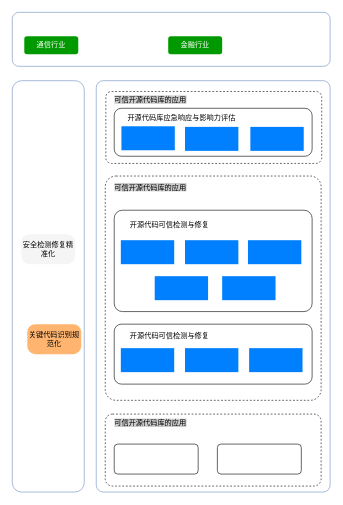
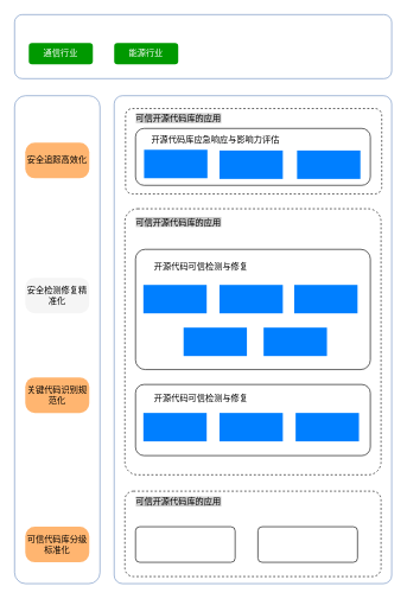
  <mxCell id="0" />
  <mxCell id="1" parent="0" />
  <mxCell id="2" value="" style="rounded=1;whiteSpace=wrap;html=1;arcSize=12;fillColor=none;strokeColor=#6c8ebf;" vertex="1" parent="1"><mxGeometry x="20" y="20" width="530" height="90" as="geometry" /></mxCell>
- <mxCell id="3" value="金融行业" style="rounded=1;whiteSpace=wrap;html=1;fillColor=#009900;strokeColor=none;fontColor=#FFFFFF;" vertex="1" parent="1"><mxGeometry x="280" y="60" width="90" height="30" as="geometry" /></mxCell>
+ <mxCell id="4" value="能源行业" style="rounded=1;whiteSpace=wrap;html=1;strokeColor=none;fillColor=#009900;fontColor=#FFFFFF;" vertex="1" parent="1"><mxGeometry x="160" y="60" width="90" height="30" as="geometry" /></mxCell>
  <mxCell id="5" value="通信行业" style="rounded=1;whiteSpace=wrap;html=1;fillColor=#009900;strokeColor=none;fontColor=#FFFFFF;" vertex="1" parent="1"><mxGeometry x="40" y="60" width="90" height="30" as="geometry" /></mxCell>
  <mxCell id="6" value="" style="rounded=1;whiteSpace=wrap;html=1;arcSize=3;fillColor=none;strokeColor=#6c8ebf;" vertex="1" parent="1"><mxGeometry x="160" y="134" width="390" height="686" as="geometry" /></mxCell>
  <mxCell id="7" value="" style="rounded=1;whiteSpace=wrap;html=1;arcSize=13;fillColor=none;strokeColor=#6c8ebf;" vertex="1" parent="1"><mxGeometry x="20" y="134" width="120" height="686" as="geometry" /></mxCell>
- <mxCell id="10" value="关键代码识别规范化" style="rounded=1;whiteSpace=wrap;html=1;arcSize=27;strokeColor=none;fillColor=#FFB570;" vertex="1" parent="1"><mxGeometry x="45" y="540" width="90" height="50" as="geometry" /></mxCell>
+ <mxCell id="8" value="安全追踪高效化" style="rounded=1;whiteSpace=wrap;html=1;arcSize=27;strokeColor=none;fillColor=#FFB570;" vertex="1" parent="1"><mxGeometry x="35" y="200" width="90" height="50" as="geometry" /></mxCell>
+ <mxCell id="9" value="可信代码库分级标准化" style="rounded=1;whiteSpace=wrap;html=1;arcSize=27;strokeColor=none;fillColor=#FFB570;" vertex="1" parent="1"><mxGeometry x="35" y="740" width="90" height="50" as="geometry" /></mxCell>
+ <mxCell id="10" value="关键代码识别规范化" style="rounded=1;whiteSpace=wrap;html=1;arcSize=27;strokeColor=none;fillColor=#FFB570;" vertex="1" parent="1"><mxGeometry x="35" y="530" width="90" height="50" as="geometry" /></mxCell>
  <mxCell id="11" value="安全检测修复精准化" style="rounded=1;whiteSpace=wrap;html=1;arcSize=27;strokeColor=none;fillColor=#f5f5f5;" vertex="1" parent="1"><mxGeometry x="35" y="390" width="90" height="50" as="geometry" /></mxCell>
  <mxCell id="12" value="" style="rounded=1;whiteSpace=wrap;html=1;dashed=1;arcSize=8;" vertex="1" parent="1"><mxGeometry x="176" y="152" width="360" height="120" as="geometry" /></mxCell>
  <mxCell id="13" value="" style="rounded=1;whiteSpace=wrap;html=1;dashed=1;arcSize=5;" vertex="1" parent="1"><mxGeometry x="175" y="293" width="360" height="374" as="geometry" /></mxCell>
  <mxCell id="14" value="" style="rounded=1;whiteSpace=wrap;html=1;dashed=1;arcSize=10;" vertex="1" parent="1"><mxGeometry x="175" y="690" width="360" height="120" as="geometry" /></mxCell>
  <mxCell id="15" value="" style="rounded=1;whiteSpace=wrap;html=1;arcSize=8;" vertex="1" parent="1"><mxGeometry x="190" y="350" width="330" height="169" as="geometry" /></mxCell>
  <mxCell id="16" value="" style="rounded=1;whiteSpace=wrap;html=1;arcSize=12;" vertex="1" parent="1"><mxGeometry x="190" y="540" width="330" height="100" as="geometry" /></mxCell>
  <mxCell id="17" value="&lt;span style=&quot;background-color: rgb(204, 204, 204);&quot;&gt;可信开源代码库的应用&lt;/span&gt;&lt;span style=&quot;caret-color: rgba(0, 0, 0, 0); color: rgba(0, 0, 0, 0); font-family: monospace; font-size: 0px; text-align: start;&quot;&gt;%3CmxGraphModel%3E%3Croot%3E%3CmxCell%20id%3D%220%22%2F%3E%3CmxCell%20id%3D%221%22%20parent%3D%220%22%2F%3E%3CmxCell%20id%3D%222%22%20value%3D%22%22%20style%3D%22rounded%3D1%3BwhiteSpace%3Dwrap%3Bhtml%3D1%3Bdashed%3D1%3B%22%20vertex%3D%221%22%20parent%3D%221%22%3E%3CmxGeometry%20x%3D%22396%22%20y%3D%22192%22%20width%3D%22360%22%20height%3D%22120%22%20as%3D%22geometry%22%2F%3E%3C%2FmxCell%3E%3C%2Froot%3E%3C%2FmxGraphModel%3E&lt;/span&gt;" style="text;html=1;align=center;verticalAlign=middle;resizable=0;points=[];autosize=1;strokeColor=none;fillColor=none;" vertex="1" parent="1"><mxGeometry x="180" y="151" width="140" height="30" as="geometry" /></mxCell>
  <mxCell id="18" value="&lt;span style=&quot;background-color: rgb(204, 204, 204);&quot;&gt;可信开源代码库的应用&lt;/span&gt;&lt;span style=&quot;caret-color: rgba(0, 0, 0, 0); color: rgba(0, 0, 0, 0); font-family: monospace; font-size: 0px; text-align: start;&quot;&gt;%3CmxGraphModel%3E%3Croot%3E%3CmxCell%20id%3D%220%22%2F%3E%3CmxCell%20id%3D%221%22%20parent%3D%220%22%2F%3E%3CmxCell%20id%3D%222%22%20value%3D%22%22%20style%3D%22rounded%3D1%3BwhiteSpace%3Dwrap%3Bhtml%3D1%3Bdashed%3D1%3B%22%20vertex%3D%221%22%20parent%3D%221%22%3E%3CmxGeometry%20x%3D%22396%22%20y%3D%22192%22%20width%3D%22360%22%20height%3D%22120%22%20as%3D%22geometry%22%2F%3E%3C%2FmxCell%3E%3C%2Froot%3E%3C%2FmxGraphModel%3E&lt;/span&gt;" style="text;html=1;align=center;verticalAlign=middle;resizable=0;points=[];autosize=1;strokeColor=none;fillColor=none;" vertex="1" parent="1"><mxGeometry x="180" y="297" width="140" height="30" as="geometry" /></mxCell>
  <mxCell id="19" value="&lt;span style=&quot;background-color: rgb(204, 204, 204);&quot;&gt;可信开源代码库的应用&lt;/span&gt;&lt;span style=&quot;caret-color: rgba(0, 0, 0, 0); color: rgba(0, 0, 0, 0); font-family: monospace; font-size: 0px; text-align: start;&quot;&gt;%3CmxGraphModel%3E%3Croot%3E%3CmxCell%20id%3D%220%22%2F%3E%3CmxCell%20id%3D%221%22%20parent%3D%220%22%2F%3E%3CmxCell%20id%3D%222%22%20value%3D%22%22%20style%3D%22rounded%3D1%3BwhiteSpace%3Dwrap%3Bhtml%3D1%3Bdashed%3D1%3B%22%20vertex%3D%221%22%20parent%3D%221%22%3E%3CmxGeometry%20x%3D%22396%22%20y%3D%22192%22%20width%3D%22360%22%20height%3D%22120%22%20as%3D%22geometry%22%2F%3E%3C%2FmxCell%3E%3C%2Froot%3E%3C%2FmxGraphModel%3E&lt;/span&gt;" style="text;html=1;align=center;verticalAlign=middle;resizable=0;points=[];autosize=1;strokeColor=none;fillColor=none;" vertex="1" parent="1"><mxGeometry x="180" y="690" width="140" height="30" as="geometry" /></mxCell>
  <mxCell id="20" value="开源代码可信检测与修复" style="text;html=1;align=center;verticalAlign=middle;resizable=0;points=[];autosize=1;strokeColor=none;fillColor=none;" vertex="1" parent="1"><mxGeometry x="202" y="359" width="160" height="30" as="geometry" /></mxCell>
  <mxCell id="21" value="开源代码可信检测与修复" style="text;html=1;align=center;verticalAlign=middle;resizable=0;points=[];autosize=1;strokeColor=none;fillColor=none;" vertex="1" parent="1"><mxGeometry x="202" y="545" width="160" height="30" as="geometry" /></mxCell>
  <mxCell id="22" value="" style="rounded=1;whiteSpace=wrap;html=1;" vertex="1" parent="1"><mxGeometry x="190" y="180" width="330" height="80" as="geometry" /></mxCell>
  <mxCell id="23" value="开源代码库应急响应与影响力评估" style="text;html=1;align=center;verticalAlign=middle;resizable=0;points=[];autosize=1;strokeColor=none;fillColor=none;" vertex="1" parent="1"><mxGeometry x="202" y="181" width="200" height="30" as="geometry" /></mxCell>
  <mxCell id="24" value="" style="rounded=1;whiteSpace=wrap;html=1;arcSize=12;" vertex="1" parent="1"><mxGeometry x="190" y="740" width="140" height="50" as="geometry" /></mxCell>
  <mxCell id="25" value="" style="rounded=1;whiteSpace=wrap;html=1;arcSize=12;" vertex="1" parent="1"><mxGeometry x="362" y="740" width="140" height="50" as="geometry" /></mxCell>
  <mxCell id="26" value="&lt;span style=&quot;caret-color: rgba(0, 0, 0, 0); color: rgba(0, 0, 0, 0); font-family: monospace; font-size: 0px; text-align: start; white-space: nowrap;&quot;&gt;12312312321&lt;/span&gt;" style="rounded=0;whiteSpace=wrap;html=1;fillColor=#007FFF;fontColor=#FFFFFF;strokeColor=none;" vertex="1" parent="1"><mxGeometry x="201" y="400" width="89" height="40" as="geometry" /></mxCell>
  <mxCell id="27" value="&lt;span style=&quot;caret-color: rgba(0, 0, 0, 0); color: rgba(0, 0, 0, 0); font-family: monospace; font-size: 0px; text-align: start; white-space: nowrap;&quot;&gt;%3CmxGraphModel%3E%3Croot%3E%3CmxCell%20id%3D%220%22%2F%3E%3CmxCell%20id%3D%221%22%20parent%3D%220%22%2F%3E%3CmxCell%20id%3D%222%22%20value%3D%22%22%20style%3D%22rounded%3D1%3BwhiteSpace%3Dwrap%3Bhtml%3D1%3BarcSize%3D12%3B%22%20vertex%3D%221%22%20parent%3D%221%22%3E%3CmxGeometry%20x%3D%22410%22%20y%3D%22780%22%20width%3D%22140%22%20height%3D%2250%22%20as%3D%22geometry%22%2F%3E%3C%2FmxCell%3E%3C%2Froot%3E%3C%2FmxGraphModel%3E&lt;/span&gt;" style="rounded=0;whiteSpace=wrap;html=1;fillColor=#007FFF;fontColor=#FFFFFF;strokeColor=none;" vertex="1" parent="1"><mxGeometry x="308" y="400" width="89" height="40" as="geometry" /></mxCell>
  <mxCell id="28" value="&lt;span style=&quot;caret-color: rgba(0, 0, 0, 0); color: rgba(0, 0, 0, 0); font-family: monospace; font-size: 0px; text-align: start; white-space: nowrap;&quot;&gt;%3CmxGraphModel%3E%3Croot%3E%3CmxCell%20id%3D%220%22%2F%3E%3CmxCell%20id%3D%221%22%20parent%3D%220%22%2F%3E%3CmxCell%20id%3D%222%22%20value%3D%22%22%20style%3D%22rounded%3D1%3BwhiteSpace%3Dwrap%3Bhtml%3D1%3BarcSize%3D12%3B%22%20vertex%3D%221%22%20parent%3D%221%22%3E%3CmxGeometry%20x%3D%22410%22%20y%3D%22780%22%20width%3D%22140%22%20height%3D%2250%22%20as%3D%22geometry%22%2F%3E%3C%2FmxCell%3E%3C%2Froot%3E%3C%2FmxGraphModel%3E&lt;/span&gt;" style="rounded=0;whiteSpace=wrap;html=1;fillColor=#007FFF;fontColor=#FFFFFF;strokeColor=none;" vertex="1" parent="1"><mxGeometry x="413" y="400" width="89" height="40" as="geometry" /></mxCell>
  <mxCell id="29" value="&lt;span style=&quot;caret-color: rgba(0, 0, 0, 0); color: rgba(0, 0, 0, 0); font-family: monospace; font-size: 0px; text-align: start; white-space: nowrap;&quot;&gt;%3CmxGraphModel%3E%3Croot%3E%3CmxCell%20id%3D%220%22%2F%3E%3CmxCell%20id%3D%221%22%20parent%3D%220%22%2F%3E%3CmxCell%20id%3D%222%22%20value%3D%22%22%20style%3D%22rounded%3D1%3BwhiteSpace%3Dwrap%3Bhtml%3D1%3BarcSize%3D12%3B%22%20vertex%3D%221%22%20parent%3D%221%22%3E%3CmxGeometry%20x%3D%22410%22%20y%3D%22780%22%20width%3D%22140%22%20height%3D%2250%22%20as%3D%22geometry%22%2F%3E%3C%2FmxCell%3E%3C%2Froot%3E%3C%2FmxGraphModel%3E&lt;/span&gt;" style="rounded=0;whiteSpace=wrap;html=1;fillColor=#007FFF;fontColor=#FFFFFF;strokeColor=none;" vertex="1" parent="1"><mxGeometry x="257.5" y="460" width="89" height="40" as="geometry" /></mxCell>
  <mxCell id="30" value="&lt;span style=&quot;caret-color: rgba(0, 0, 0, 0); color: rgba(0, 0, 0, 0); font-family: monospace; font-size: 0px; text-align: start; white-space: nowrap;&quot;&gt;%3CmxGraphModel%3E%3Croot%3E%3CmxCell%20id%3D%220%22%2F%3E%3CmxCell%20id%3D%221%22%20parent%3D%220%22%2F%3E%3CmxCell%20id%3D%222%22%20value%3D%22%22%20style%3D%22rounded%3D1%3BwhiteSpace%3Dwrap%3Bhtml%3D1%3BarcSize%3D12%3B%22%20vertex%3D%221%22%20parent%3D%221%22%3E%3CmxGeometry%20x%3D%22410%22%20y%3D%22780%22%20width%3D%22140%22%20height%3D%2250%22%20as%3D%22geometry%22%2F%3E%3C%2FmxCell%3E%3C%2Froot%3E%3C%2FmxGraphModel%3E&lt;/span&gt;" style="rounded=0;whiteSpace=wrap;html=1;fillColor=#007FFF;fontColor=#FFFFFF;strokeColor=none;" vertex="1" parent="1"><mxGeometry x="370" y="460" width="89" height="40" as="geometry" /></mxCell>
  <mxCell id="31" value="&lt;div style=&quot;text-align: start;&quot;&gt;&lt;font face=&quot;monospace&quot;&gt;&lt;span style=&quot;caret-color: rgba(0, 0, 0, 0); color: rgba(0, 0, 0, 0); font-size: 0px;&quot;&gt;123&lt;/span&gt;&lt;/font&gt;&lt;/div&gt;" style="rounded=0;whiteSpace=wrap;html=1;fillColor=#007FFF;fontColor=#FFFFFF;strokeColor=none;" vertex="1" parent="1"><mxGeometry x="202" y="210" width="89" height="40" as="geometry" /></mxCell>
  <mxCell id="32" value="&lt;span style=&quot;caret-color: rgba(0, 0, 0, 0); color: rgba(0, 0, 0, 0); font-family: monospace; font-size: 0px; text-align: start; white-space: nowrap;&quot;&gt;%3CmxGraphModel%3E%3Croot%3E%3CmxCell%20id%3D%220%22%2F%3E%3CmxCell%20id%3D%221%22%20parent%3D%220%22%2F%3E%3CmxCell%20id%3D%222%22%20value%3D%22%22%20style%3D%22rounded%3D1%3BwhiteSpace%3Dwrap%3Bhtml%3D1%3BarcSize%3D12%3B%22%20vertex%3D%221%22%20parent%3D%221%22%3E%3CmxGeometry%20x%3D%22410%22%20y%3D%22780%22%20width%3D%22140%22%20height%3D%2250%22%20as%3D%22geometry%22%2F%3E%3C%2FmxCell%3E%3C%2Froot%3E%3C%2FmxGraphModel%3E&lt;/span&gt;" style="rounded=0;whiteSpace=wrap;html=1;fillColor=#007FFF;fontColor=#FFFFFF;strokeColor=none;" vertex="1" parent="1"><mxGeometry x="308" y="211" width="89" height="40" as="geometry" /></mxCell>
  <mxCell id="33" value="&lt;span style=&quot;caret-color: rgba(0, 0, 0, 0); color: rgba(0, 0, 0, 0); font-family: monospace; font-size: 0px; text-align: start; white-space: nowrap;&quot;&gt;%3CmxGraphModel%3E%3Croot%3E%3CmxCell%20id%3D%220%22%2F%3E%3CmxCell%20id%3D%221%22%20parent%3D%220%22%2F%3E%3CmxCell%20id%3D%222%22%20value%3D%22%22%20style%3D%22rounded%3D1%3BwhiteSpace%3Dwrap%3Bhtml%3D1%3BarcSize%3D12%3B%22%20vertex%3D%221%22%20parent%3D%221%22%3E%3CmxGeometry%20x%3D%22410%22%20y%3D%22780%22%20width%3D%22140%22%20height%3D%2250%22%20as%3D%22geometry%22%2F%3E%3C%2FmxCell%3E%3C%2Froot%3E%3C%2FmxGraphModel%3E&lt;/span&gt;" style="rounded=0;whiteSpace=wrap;html=1;fillColor=#007FFF;fontColor=#FFFFFF;strokeColor=none;" vertex="1" parent="1"><mxGeometry x="417" y="211" width="89" height="40" as="geometry" /></mxCell>
  <mxCell id="34" value="&lt;span style=&quot;caret-color: rgba(0, 0, 0, 0); color: rgba(0, 0, 0, 0); font-family: monospace; font-size: 0px; text-align: start; white-space: nowrap;&quot;&gt;%3CmxGraphModel%3E%3Croot%3E%3CmxCell%20id%3D%220%22%2F%3E%3CmxCell%20id%3D%221%22%20parent%3D%220%22%2F%3E%3CmxCell%20id%3D%222%22%20value%3D%22%22%20style%3D%22rounded%3D1%3BwhiteSpace%3Dwrap%3Bhtml%3D1%3BarcSize%3D12%3B%22%20vertex%3D%221%22%20parent%3D%221%22%3E%3CmxGeometry%20x%3D%22410%22%20y%3D%22780%22%20width%3D%22140%22%20height%3D%2250%22%20as%3D%22geometry%22%2F%3E%3C%2FmxCell%3E%3C%2Froot%3E%3C%2FmxGraphModel%3E&lt;/span&gt;" style="rounded=0;whiteSpace=wrap;html=1;fillColor=#007FFF;fontColor=#FFFFFF;strokeColor=none;" vertex="1" parent="1"><mxGeometry x="201" y="580" width="89" height="40" as="geometry" /></mxCell>
  <mxCell id="35" value="&lt;span style=&quot;caret-color: rgba(0, 0, 0, 0); color: rgba(0, 0, 0, 0); font-family: monospace; font-size: 0px; text-align: start; white-space: nowrap;&quot;&gt;%3CmxGraphModel%3E%3Croot%3E%3CmxCell%20id%3D%220%22%2F%3E%3CmxCell%20id%3D%221%22%20parent%3D%220%22%2F%3E%3CmxCell%20id%3D%222%22%20value%3D%22%22%20style%3D%22rounded%3D1%3BwhiteSpace%3Dwrap%3Bhtml%3D1%3BarcSize%3D12%3B%22%20vertex%3D%221%22%20parent%3D%221%22%3E%3CmxGeometry%20x%3D%22410%22%20y%3D%22780%22%20width%3D%22140%22%20height%3D%2250%22%20as%3D%22geometry%22%2F%3E%3C%2FmxCell%3E%3C%2Froot%3E%3C%2FmxGraphModel%3E&lt;/span&gt;" style="rounded=0;whiteSpace=wrap;html=1;fillColor=#007FFF;fontColor=#FFFFFF;strokeColor=none;" vertex="1" parent="1"><mxGeometry x="308" y="580" width="89" height="40" as="geometry" /></mxCell>
  <mxCell id="36" value="&lt;span style=&quot;caret-color: rgba(0, 0, 0, 0); color: rgba(0, 0, 0, 0); font-family: monospace; font-size: 0px; text-align: start; white-space: nowrap;&quot;&gt;%3CmxGraphModel%3E%3Croot%3E%3CmxCell%20id%3D%220%22%2F%3E%3CmxCell%20id%3D%221%22%20parent%3D%220%22%2F%3E%3CmxCell%20id%3D%222%22%20value%3D%22%22%20style%3D%22rounded%3D1%3BwhiteSpace%3Dwrap%3Bhtml%3D1%3BarcSize%3D12%3B%22%20vertex%3D%221%22%20parent%3D%221%22%3E%3CmxGeometry%20x%3D%22410%22%20y%3D%22780%22%20width%3D%22140%22%20height%3D%2250%22%20as%3D%22geometry%22%2F%3E%3C%2FmxCell%3E%3C%2Froot%3E%3C%2FmxGraphModel%3E&lt;/span&gt;" style="rounded=0;whiteSpace=wrap;html=1;fillColor=#007FFF;fontColor=#FFFFFF;strokeColor=none;" vertex="1" parent="1"><mxGeometry x="415" y="580" width="89" height="40" as="geometry" /></mxCell>
